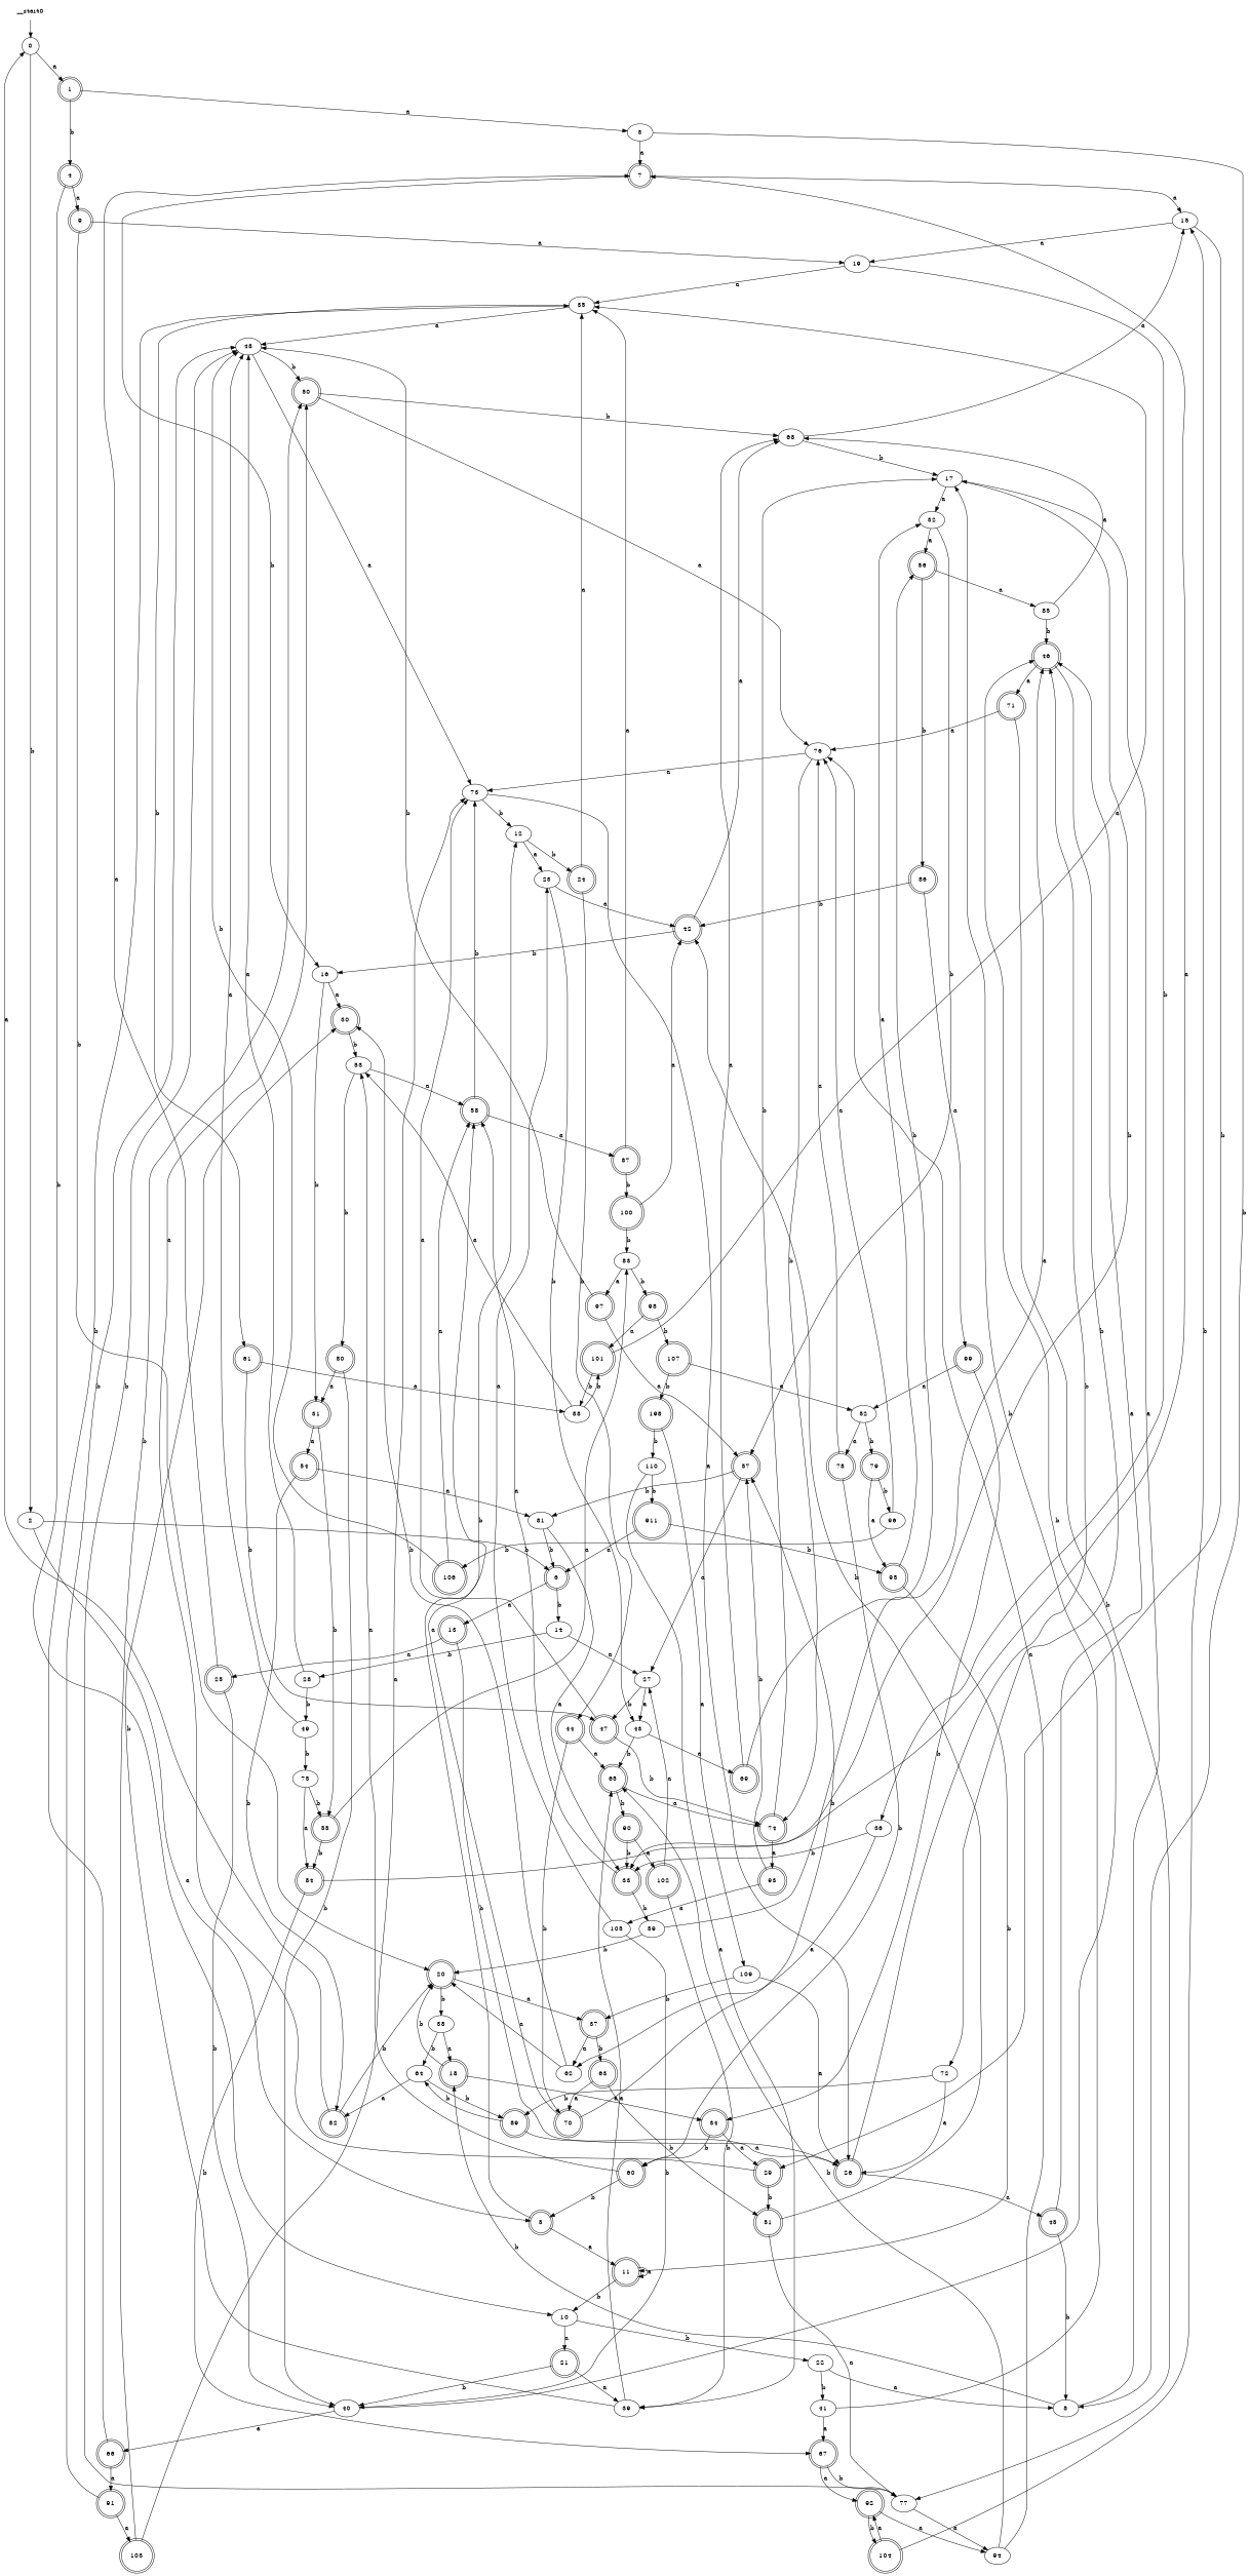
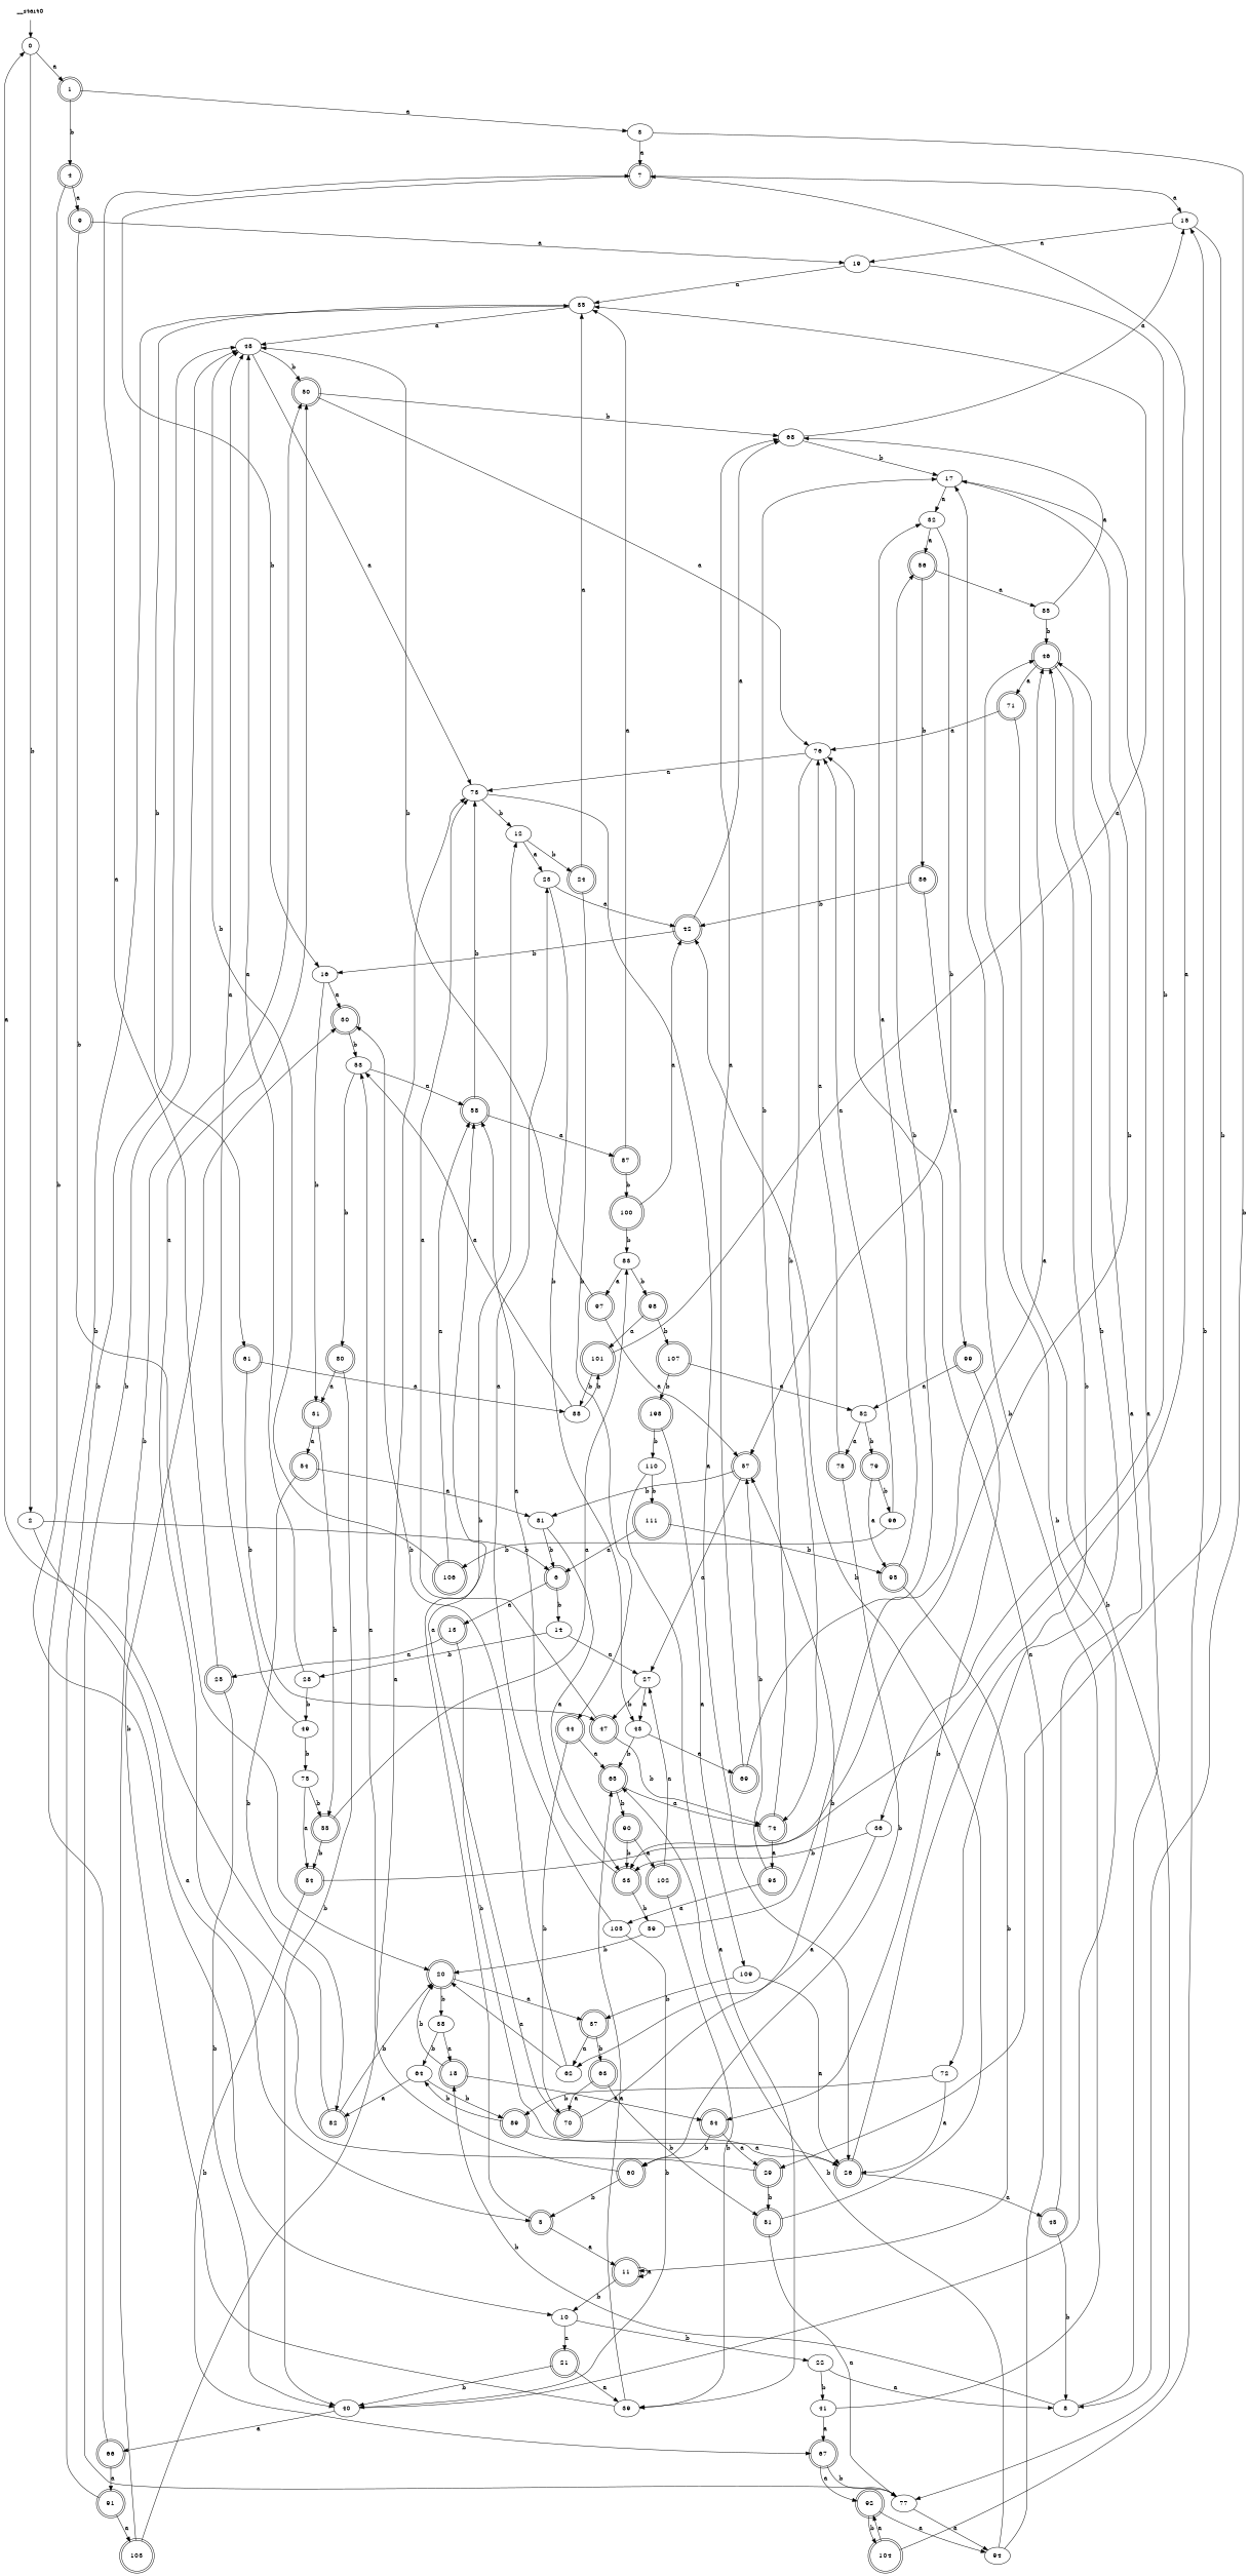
  digraph {
    node [shape=doublecircle]
    __start0 [shape=none]
    0 [shape=circle]
    1
    2 [shape=""]
    3 [shape=""]
    4
    5
    6
    7
    8 [shape=""]
    9
    10 [shape=""]
    11
    12 [shape=""]
    13
    14 [shape=""]
    15 [shape=""]
    16 [shape=""]
    17 [shape=""]
    18
    19 [shape=""]
    20
    21
    22 [shape=""]
    23 [shape=""]
    24
    25
    26
    27 [shape=""]
    28 [shape=""]
    29
    30
    31
    32 [shape=""]
    33
    34
    35 [shape=""]
    36 [shape=""]
    37
    38 [shape=""]
    39 [shape=""]
    40 [shape=""]
    41 [shape=""]
    42
    43 [shape=""]
    44
    45
    46
    47
    48 [shape=""]
    49 [shape=""]
    50
    51
    53 [shape=""]
    54
    55
    56
    57
    58
    59 [shape=""]
    60
    61
    62 [shape=""]
    63
    64 [shape=""]
    65
    66
    67
    68 [shape=""]
    69
    70
    71
    72 [shape=""]
    73 [shape=""]
    74
    75 [shape=""]
    76 [shape=""]
    77 [shape=""]
    52 [shape=""]
    78
    79
    80
    81 [shape=""]
    82
    83 [shape=""]
    84
    85 [shape=""]
    86
    87
    88 [shape=""]
    89
    90
    91
    92
    93
    94 [shape=""]
    95
    96 [shape=""]
    97
    98
    99
    100
    101
    102
    103
    104
    105 [shape=""]
    106
    107
    n110 [label=198]
    109 [shape=""]
    110 [shape=""]
-   111 [label=911]
+   111
    __start0 -> 0
    0 -> 1 [label=a]
    0 -> 2 [label=b]
    1 -> 3 [label=a]
    1 -> 4 [label=b]
    2 -> 5 [label=a]
    2 -> 6 [label=b]
    3 -> 7 [label=a]
    3 -> 8 [label=b]
    4 -> 9 [label=a]
    4 -> 10 [label=b]
    5 -> 11 [label=a]
    5 -> 12 [label=b]
    6 -> 13 [label=a]
    6 -> 14 [label=b]
    7 -> 15 [label=a]
    7 -> 16 [label=b]
    8 -> 17 [label=a]
    8 -> 18 [label=b]
    9 -> 19 [label=a]
    9 -> 20 [label=b]
    10 -> 21 [label=a]
    10 -> 22 [label=b]
    11 -> 10 [label=b]
    11 -> 11 [label=a]
    12 -> 23 [label=a]
    12 -> 24 [label=b]
    13 -> 25 [label=a]
    13 -> 26 [label=b]
    14 -> 27 [label=a]
    14 -> 28 [label=b]
    15 -> 19 [label=a]
    15 -> 29 [label=b]
    16 -> 30 [label=a]
    16 -> 31 [label=b]
    17 -> 32 [label=a]
    17 -> 33 [label=b]
    18 -> 20 [label=b]
    18 -> 34 [label=a]
    19 -> 35 [label=a]
    19 -> 36 [label=b]
    20 -> 37 [label=a]
    20 -> 38 [label=b]
    21 -> 39 [label=a]
    21 -> 40 [label=b]
    22 -> 8 [label=a]
    22 -> 41 [label=b]
    23 -> 42 [label=a]
    23 -> 43 [label=b]
    24 -> 35 [label=a]
    24 -> 44 [label=b]
    25 -> 7 [label=a]
    25 -> 40 [label=b]
    26 -> 45 [label=a]
    26 -> 46 [label=b]
    27 -> 43 [label=a]
    27 -> 47 [label=b]
    28 -> 48 [label=a]
    28 -> 49 [label=b]
    29 -> 50 [label=a]
    29 -> 51 [label=b]
    30 -> 53 [label=b]
    31 -> 54 [label=a]
    31 -> 55 [label=b]
    32 -> 56 [label=a]
    32 -> 57 [label=b]
    33 -> 58 [label=a]
    33 -> 59 [label=b]
    34 -> 29 [label=a]
    34 -> 60 [label=b]
    35 -> 48 [label=a]
    35 -> 61 [label=b]
    36 -> 33 [label=b]
    36 -> 62 [label=a]
    37 -> 62 [label=a]
    37 -> 63 [label=b]
    38 -> 18 [label=a]
    38 -> 64 [label=b]
    39 -> 30 [label=b]
    39 -> 65 [label=a]
    40 -> 46 [label=b]
    40 -> 66 [label=a]
    41 -> 17 [label=b]
    41 -> 67 [label=a]
    42 -> 16 [label=b]
    42 -> 68 [label=a]
    43 -> 65 [label=b]
    43 -> 69 [label=a]
    44 -> 65 [label=a]
    44 -> 70 [label=b]
    45 -> 8 [label=b]
    45 -> 46 [label=a]
    46 -> 71 [label=a]
    46 -> 72 [label=b]
    47 -> 73 [label=a]
    47 -> 74 [label=b]
    48 -> 50 [label=b]
    48 -> 73 [label=a]
    49 -> 48 [label=a]
    49 -> 75 [label=b]
    50 -> 68 [label=b]
    50 -> 76 [label=a]
    51 -> 42 [label=b]
    51 -> 77 [label=a]
    53 -> 58 [label=a]
    53 -> 80 [label=b]
    54 -> 81 [label=a]
    54 -> 82 [label=b]
    55 -> 83 [label=a]
    55 -> 84 [label=b]
    56 -> 85 [label=a]
    56 -> 86 [label=b]
    57 -> 27 [label=a]
    57 -> 81 [label=b]
    58 -> 73 [label=b]
    58 -> 87 [label=a]
    59 -> 20 [label=b]
    59 -> 46 [label=a]
    60 -> 5 [label=b]
    60 -> 53 [label=a]
    61 -> 47 [label=b]
    61 -> 88 [label=a]
    62 -> 20 [label=a]
    62 -> 30 [label=b]
    63 -> 51 [label=b]
    63 -> 70 [label=a]
    64 -> 82 [label=a]
    64 -> 89 [label=b]
    65 -> 74 [label=a]
    65 -> 90 [label=b]
    66 -> 35 [label=b]
    66 -> 91 [label=a]
    67 -> 77 [label=b]
    67 -> 92 [label=a]
    68 -> 15 [label=a]
    68 -> 17 [label=b]
    69 -> 56 [label=b]
    69 -> 68 [label=a]
    70 -> 57 [label=b]
    70 -> 58 [label=a]
    71 -> 76 [label=a]
    71 -> 77 [label=b]
    72 -> 26 [label=a]
    72 -> 89 [label=b]
    73 -> 12 [label=b]
    73 -> 26 [label=a]
    74 -> 17 [label=b]
    74 -> 93 [label=a]
    75 -> 55 [label=b]
    75 -> 84 [label=a]
    76 -> 73 [label=a]
    76 -> 74 [label=b]
    77 -> 48 [label=b]
    77 -> 94 [label=a]
    52 -> 78 [label=a]
    52 -> 79 [label=b]
    78 -> 60 [label=b]
    78 -> 76 [label=a]
    79 -> 95 [label=a]
    79 -> 96 [label=b]
    80 -> 31 [label=a]
    80 -> 40 [label=b]
    81 -> 6 [label=b]
    81 -> 33 [label=a]
    82 -> 0 [label=a]
    82 -> 20 [label=b]
    83 -> 97 [label=a]
    83 -> 98 [label=b]
    84 -> 7 [label=a]
    84 -> 67 [label=b]
    85 -> 46 [label=b]
    85 -> 68 [label=a]
    86 -> 42 [label=b]
    86 -> 99 [label=a]
    87 -> 35 [label=a]
    87 -> 100 [label=b]
    88 -> 53 [label=a]
    88 -> 101 [label=b]
    89 -> 26 [label=a]
    89 -> 64 [label=b]
    90 -> 33 [label=b]
    90 -> 102 [label=a]
    91 -> 48 [label=b]
    91 -> 103 [label=a]
    92 -> 94 [label=a]
    92 -> 104 [label=b]
    93 -> 57 [label=b]
    93 -> 105 [label=a]
    94 -> 65 [label=b]
    94 -> 76 [label=a]
    95 -> 11 [label=b]
    95 -> 32 [label=a]
    96 -> 76 [label=a]
    96 -> 106 [label=b]
    97 -> 48 [label=b]
    97 -> 57 [label=a]
    98 -> 101 [label=a]
    98 -> 107 [label=b]
    99 -> 34 [label=b]
    99 -> 52 [label=a]
    100 -> 42 [label=a]
    100 -> 83 [label=b]
    101 -> 35 [label=a]
    101 -> 88 [label=b]
    102 -> 27 [label=a]
    102 -> 39 [label=b]
    103 -> 50 [label=b]
    103 -> 73 [label=a]
    104 -> 15 [label=b]
    104 -> 92 [label=a]
    105 -> 23 [label=a]
    105 -> 40 [label=b]
    106 -> 48 [label=b]
    106 -> 58 [label=a]
    107 -> 52 [label=a]
    107 -> n110 [label=b]
    n110 -> 109 [label=a]
    n110 -> 110 [label=b]
    109 -> 26 [label=a]
    109 -> 37 [label=b]
    110 -> 39 [label=a]
    110 -> 111 [label=b]
    111 -> 6 [label=a]
    111 -> 95 [label=b]
  }
